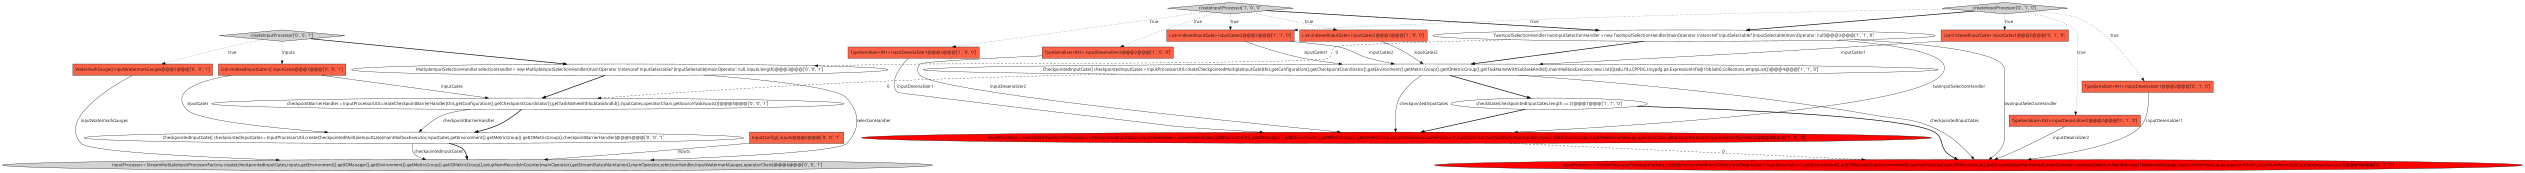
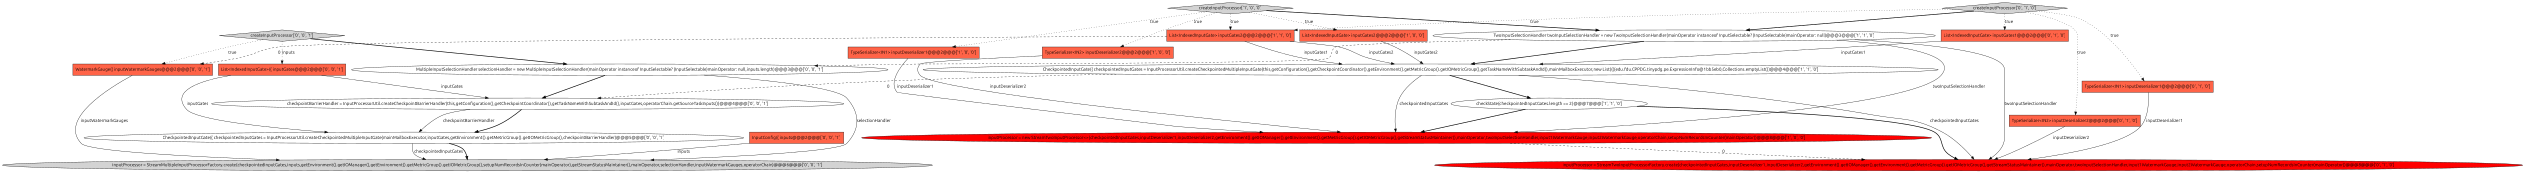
  digraph {
    fontname=Ubuntu
    node [fillcolor=tomato fontname=Ubuntu shape=box style=filled]
    edge [fontname=Ubuntu style=solid]
    n1 [label="List<IndexedInputGate> inputGates2@@@2@@@['1', '0', '0']"]
    n2 [fillcolor=white label="CheckpointedInputGate(( checkpointedInputGates = InputProcessorUtil.createCheckpointedMultipleInputGate(this,getConfiguration(),getCheckpointCoordinator(),getEnvironment().getMetricGroup().getIOMetricGroup(),getTaskNameWithSubtaskAndId(),mainMailboxExecutor,new List((((edu.fdu.CPPDG.tinypdg.pe.ExpressionInfo@1bb5eb0,Collections.emptyList())@@@4@@@['1', '1', '0']" shape=ellipse]
    n3 [fillcolor=white label="checkpointBarrierHandler = InputProcessorUtil.createCheckpointBarrierHandler(this,getConfiguration(),getCheckpointCoordinator(),getTaskNameWithSubtaskAndId(),inputGates,operatorChain.getSourceTaskInputs())@@@4@@@['0', '0', '1']" shape=ellipse]
    n4 [fillcolor=white label="checkState(checkpointedInputGates.length == 2)@@@7@@@['1', '1', '0']" shape=ellipse]
    n5 [fillcolor=red label="inputProcessor = StreamTwoInputProcessorFactory.create(checkpointedInputGates,inputDeserializer1,inputDeserializer2,getEnvironment().getIOManager(),getEnvironment().getMetricGroup().getIOMetricGroup(),getStreamStatusMaintainer(),mainOperator,twoInputSelectionHandler,input1WatermarkGauge,input2WatermarkGauge,operatorChain,setupNumRecordsInCounter(mainOperator))@@@8@@@['0', '1', '0']" shape=ellipse]
    n6 [fillcolor=red label="inputProcessor = new StreamTwoInputProcessor<>(checkpointedInputGates,inputDeserializer1,inputDeserializer2,getEnvironment().getIOManager(),getEnvironment().getMetricGroup().getIOMetricGroup(),getStreamStatusMaintainer(),mainOperator,twoInputSelectionHandler,input1WatermarkGauge,input2WatermarkGauge,operatorChain,setupNumRecordsInCounter(mainOperator))@@@8@@@['1', '0', '0']" shape=ellipse]
    n7 [fillcolor=white label="MultipleInputSelectionHandler selectionHandler = new MultipleInputSelectionHandler(mainOperator instanceof InputSelectable? (InputSelectable)mainOperator: null,inputs.length)@@@3@@@['0', '0', '1']" shape=ellipse]
    n8 [fillcolor=lightgray label="inputProcessor = StreamMultipleInputProcessorFactory.create(checkpointedInputGates,inputs,getEnvironment().getIOManager(),getEnvironment().getMetricGroup().getIOMetricGroup(),setupNumRecordsInCounter(mainOperator),getStreamStatusMaintainer(),mainOperator,selectionHandler,inputWatermarkGauges,operatorChain)@@@6@@@['0', '0', '1']" shape=ellipse]
    n9 [fillcolor=white label="CheckpointedInputGate(( checkpointedInputGates = InputProcessorUtil.createCheckpointedMultipleInputGate(mainMailboxExecutor,inputGates,getEnvironment().getMetricGroup().getIOMetricGroup(),checkpointBarrierHandler)@@@5@@@['0', '0', '1']" shape=ellipse]
    n10 [label="List<IndexedInputGate> inputGates2@@@2@@@['1', '1', '0']"]
    n11 [label="WatermarkGauge(( inputWatermarkGauges@@@2@@@['0', '0', '1']"]
    n12 [label="InputConfig(( inputs@@@2@@@['0', '0', '1']"]
    n13 [fillcolor=lightgray label="createInputProcessor['0', '1', '0']" shape=diamond]
    n14 [fillcolor=white label="TwoInputSelectionHandler twoInputSelectionHandler = new TwoInputSelectionHandler(mainOperator instanceof InputSelectable? (InputSelectable)mainOperator: null)@@@3@@@['1', '1', '0']" shape=ellipse]
    n15 [label="TypeSerializer<IN1> inputDeserializer1@@@2@@@['0', '1', '0']"]
    n16 [label="TypeSerializer<IN2> inputDeserializer2@@@2@@@['0', '1', '0']"]
    n17 [label="List<IndexedInputGate> inputGates1@@@2@@@['0', '1', '0']"]
    n18 [fillcolor=lightgray label="createInputProcessor['0', '0', '1']" shape=diamond]
    n19 [label="List<IndexedInputGate>(( inputGates@@@2@@@['0', '0', '1']"]
    n20 [label="TypeSerializer<IN2> inputDeserializer2@@@2@@@['1', '0', '0']"]
    n21 [fillcolor=lightgray label="createInputProcessor['1', '0', '0']" shape=diamond]
    n22 [label="TypeSerializer<IN1> inputDeserializer1@@@2@@@['1', '0', '0']"]
    n1 -> n2 [label=inputGates2]
    n2 -> n3 [label=0 style=dashed]
    n2 -> n4 [style=bold]
    n2 -> n5 [label=checkpointedInputGates]
    n2 -> n6 [label=checkpointedInputGates]
    n3 -> n9 [label=checkpointBarrierHandler]
    n3 -> n9 [style=bold]
    n4 -> n5 [style=bold]
    n4 -> n6 [style=bold]
    n6 -> n5 [label=0 style=dashed]
    n7 -> n3 [style=bold]
    n7 -> n8 [label=selectionHandler]
    n9 -> n8 [label=checkpointedInputGates]
    n9 -> n8 [style=bold]
    n10 -> n2 [label=inputGates1]
    n10 -> n2 [label=inputGates2]
+   n10 -> n11 [label=0 style=dashed]
    n11 -> n8 [label=inputWatermarkGauges]
    n12 -> n8 [label=inputs]
    n13 -> n10 [label=true style=dotted]
    n13 -> n14 [style=bold]
    n13 -> n15 [label=true style=dotted]
    n13 -> n16 [label=true style=dotted]
    n13 -> n17 [label=true style=dotted]
    n14 -> n2 [style=bold]
    n14 -> n5 [label=twoInputSelectionHandler]
    n14 -> n6 [label=twoInputSelectionHandler]
    n14 -> n7 [label=0 style=dashed]
    n15 -> n5 [label=inputDeserializer1]
    n16 -> n5 [label=inputDeserializer2]
    n17 -> n2 [label=inputGates1]
    n18 -> n7 [style=bold]
    n18 -> n11 [label=true style=dotted]
    n18 -> n19 [label=inputs style=dotted]
    n19 -> n3 [label=inputGates]
    n19 -> n9 [label=inputGates]
    n20 -> n6 [label=inputDeserializer2]
    n21 -> n1 [label=true style=dotted]
    n21 -> n10 [label=true style=dotted]
    n21 -> n14 [style=bold]
    n21 -> n20 [label=true style=dotted]
    n21 -> n22 [label=true style=dotted]
    n22 -> n6 [label=inputDeserializer1]
  }
